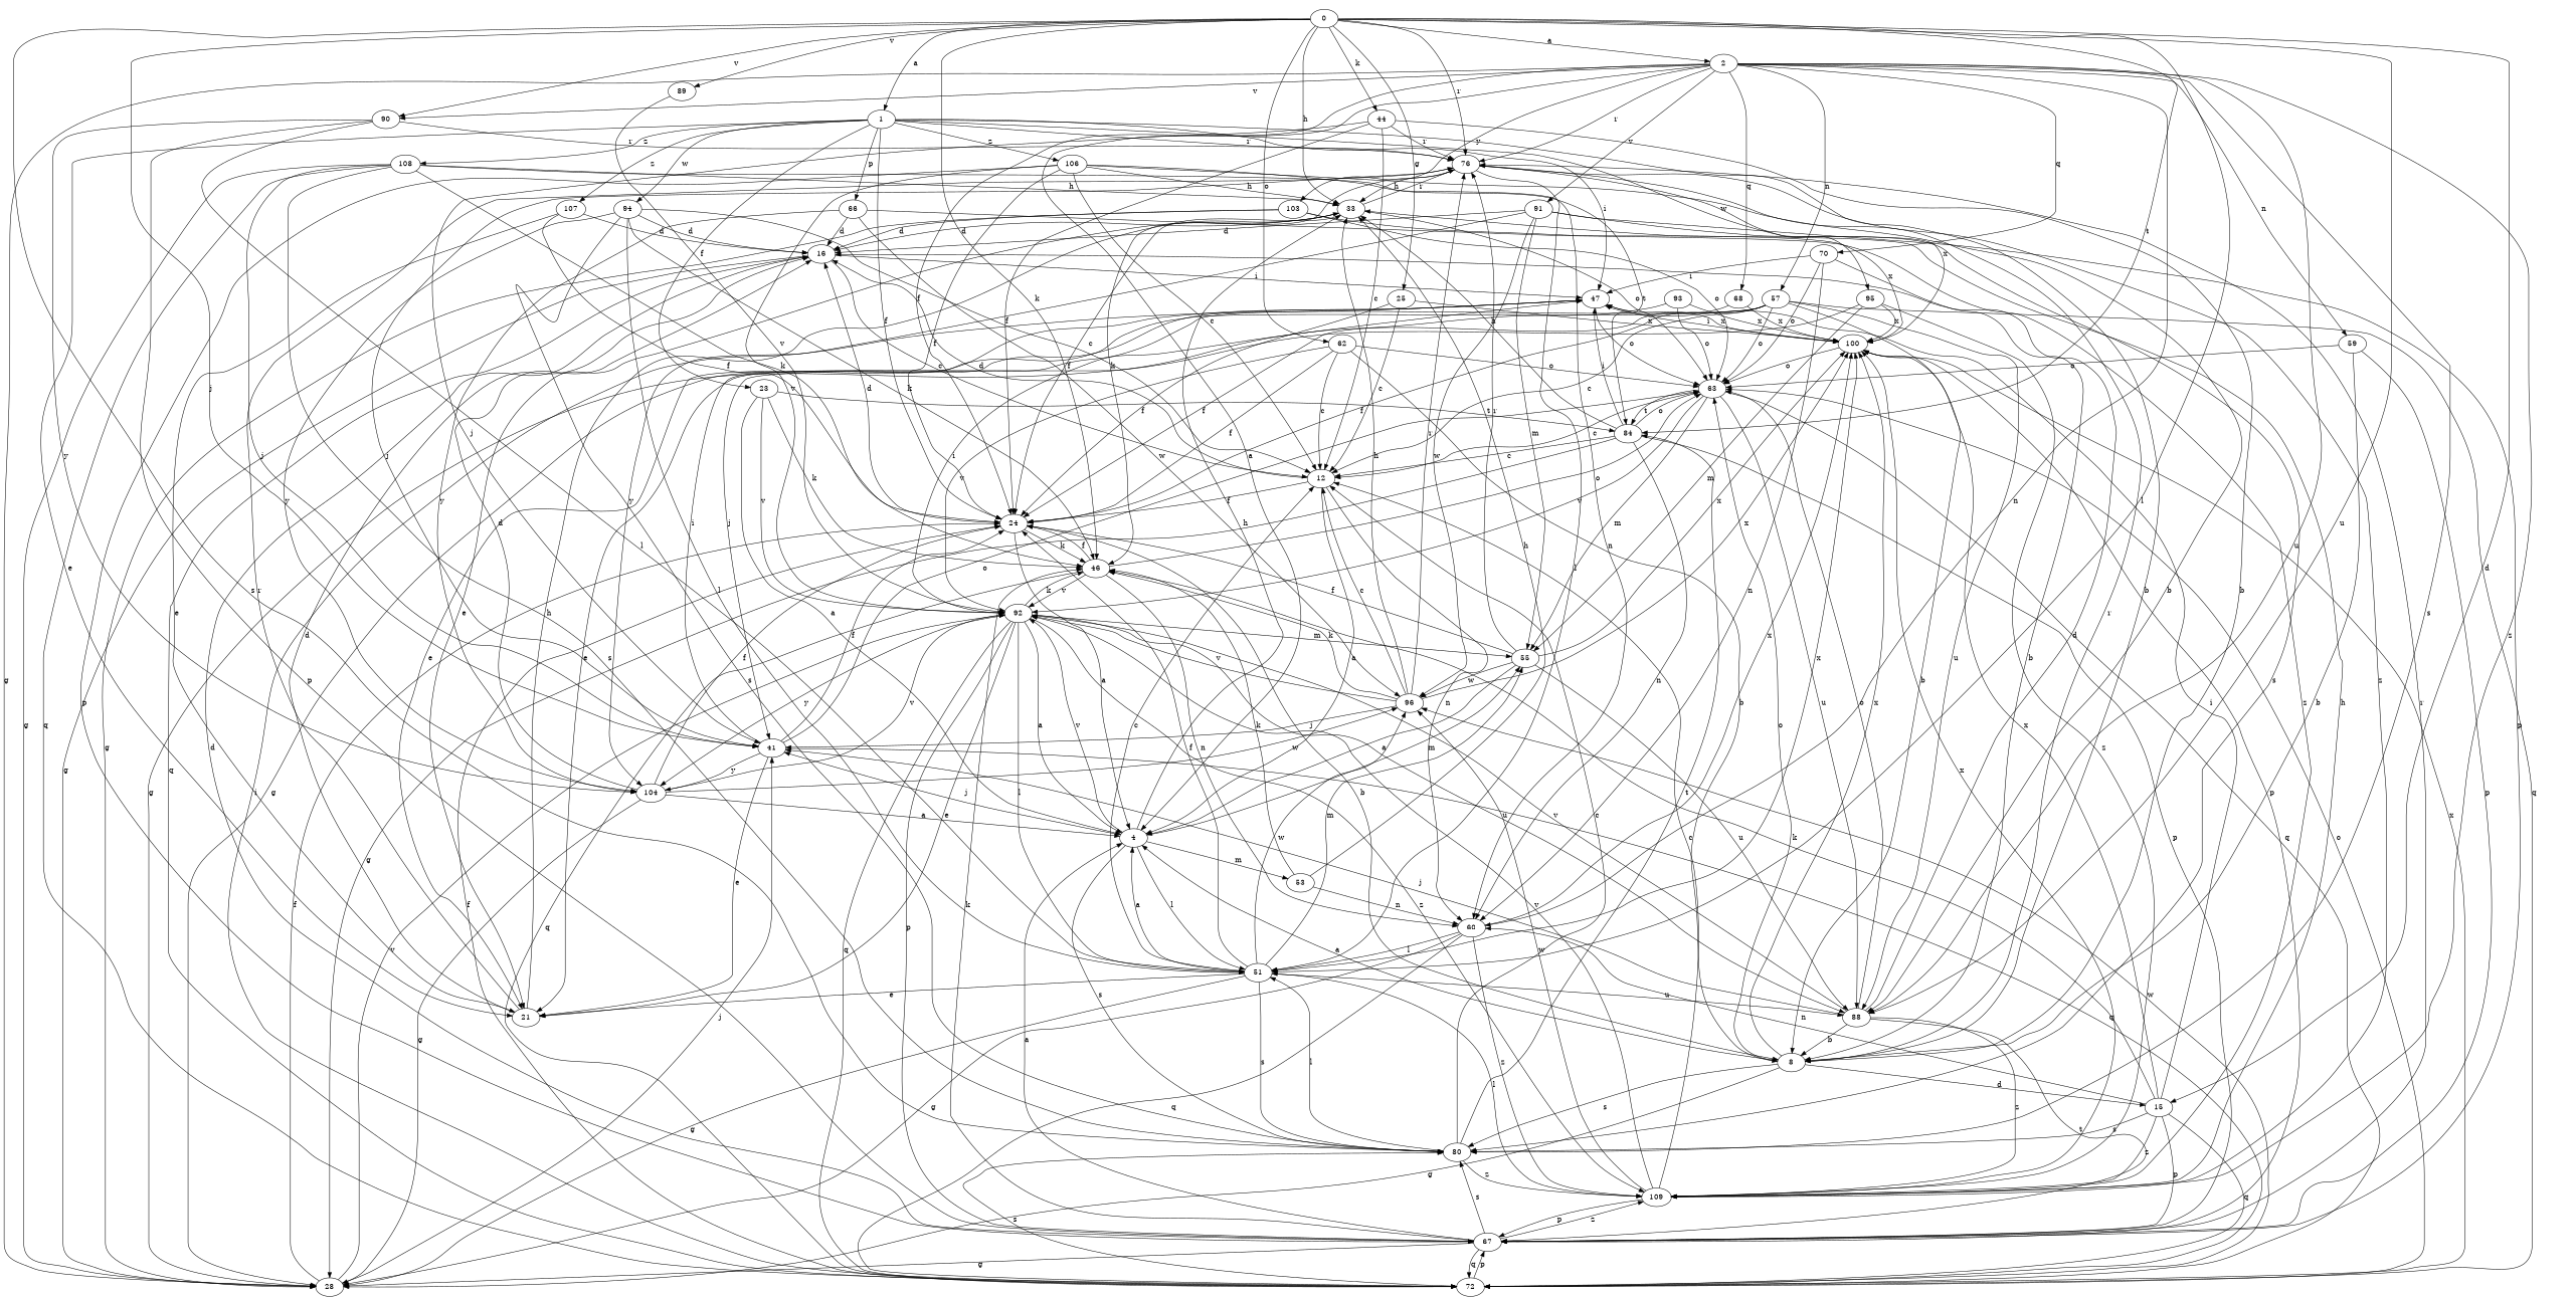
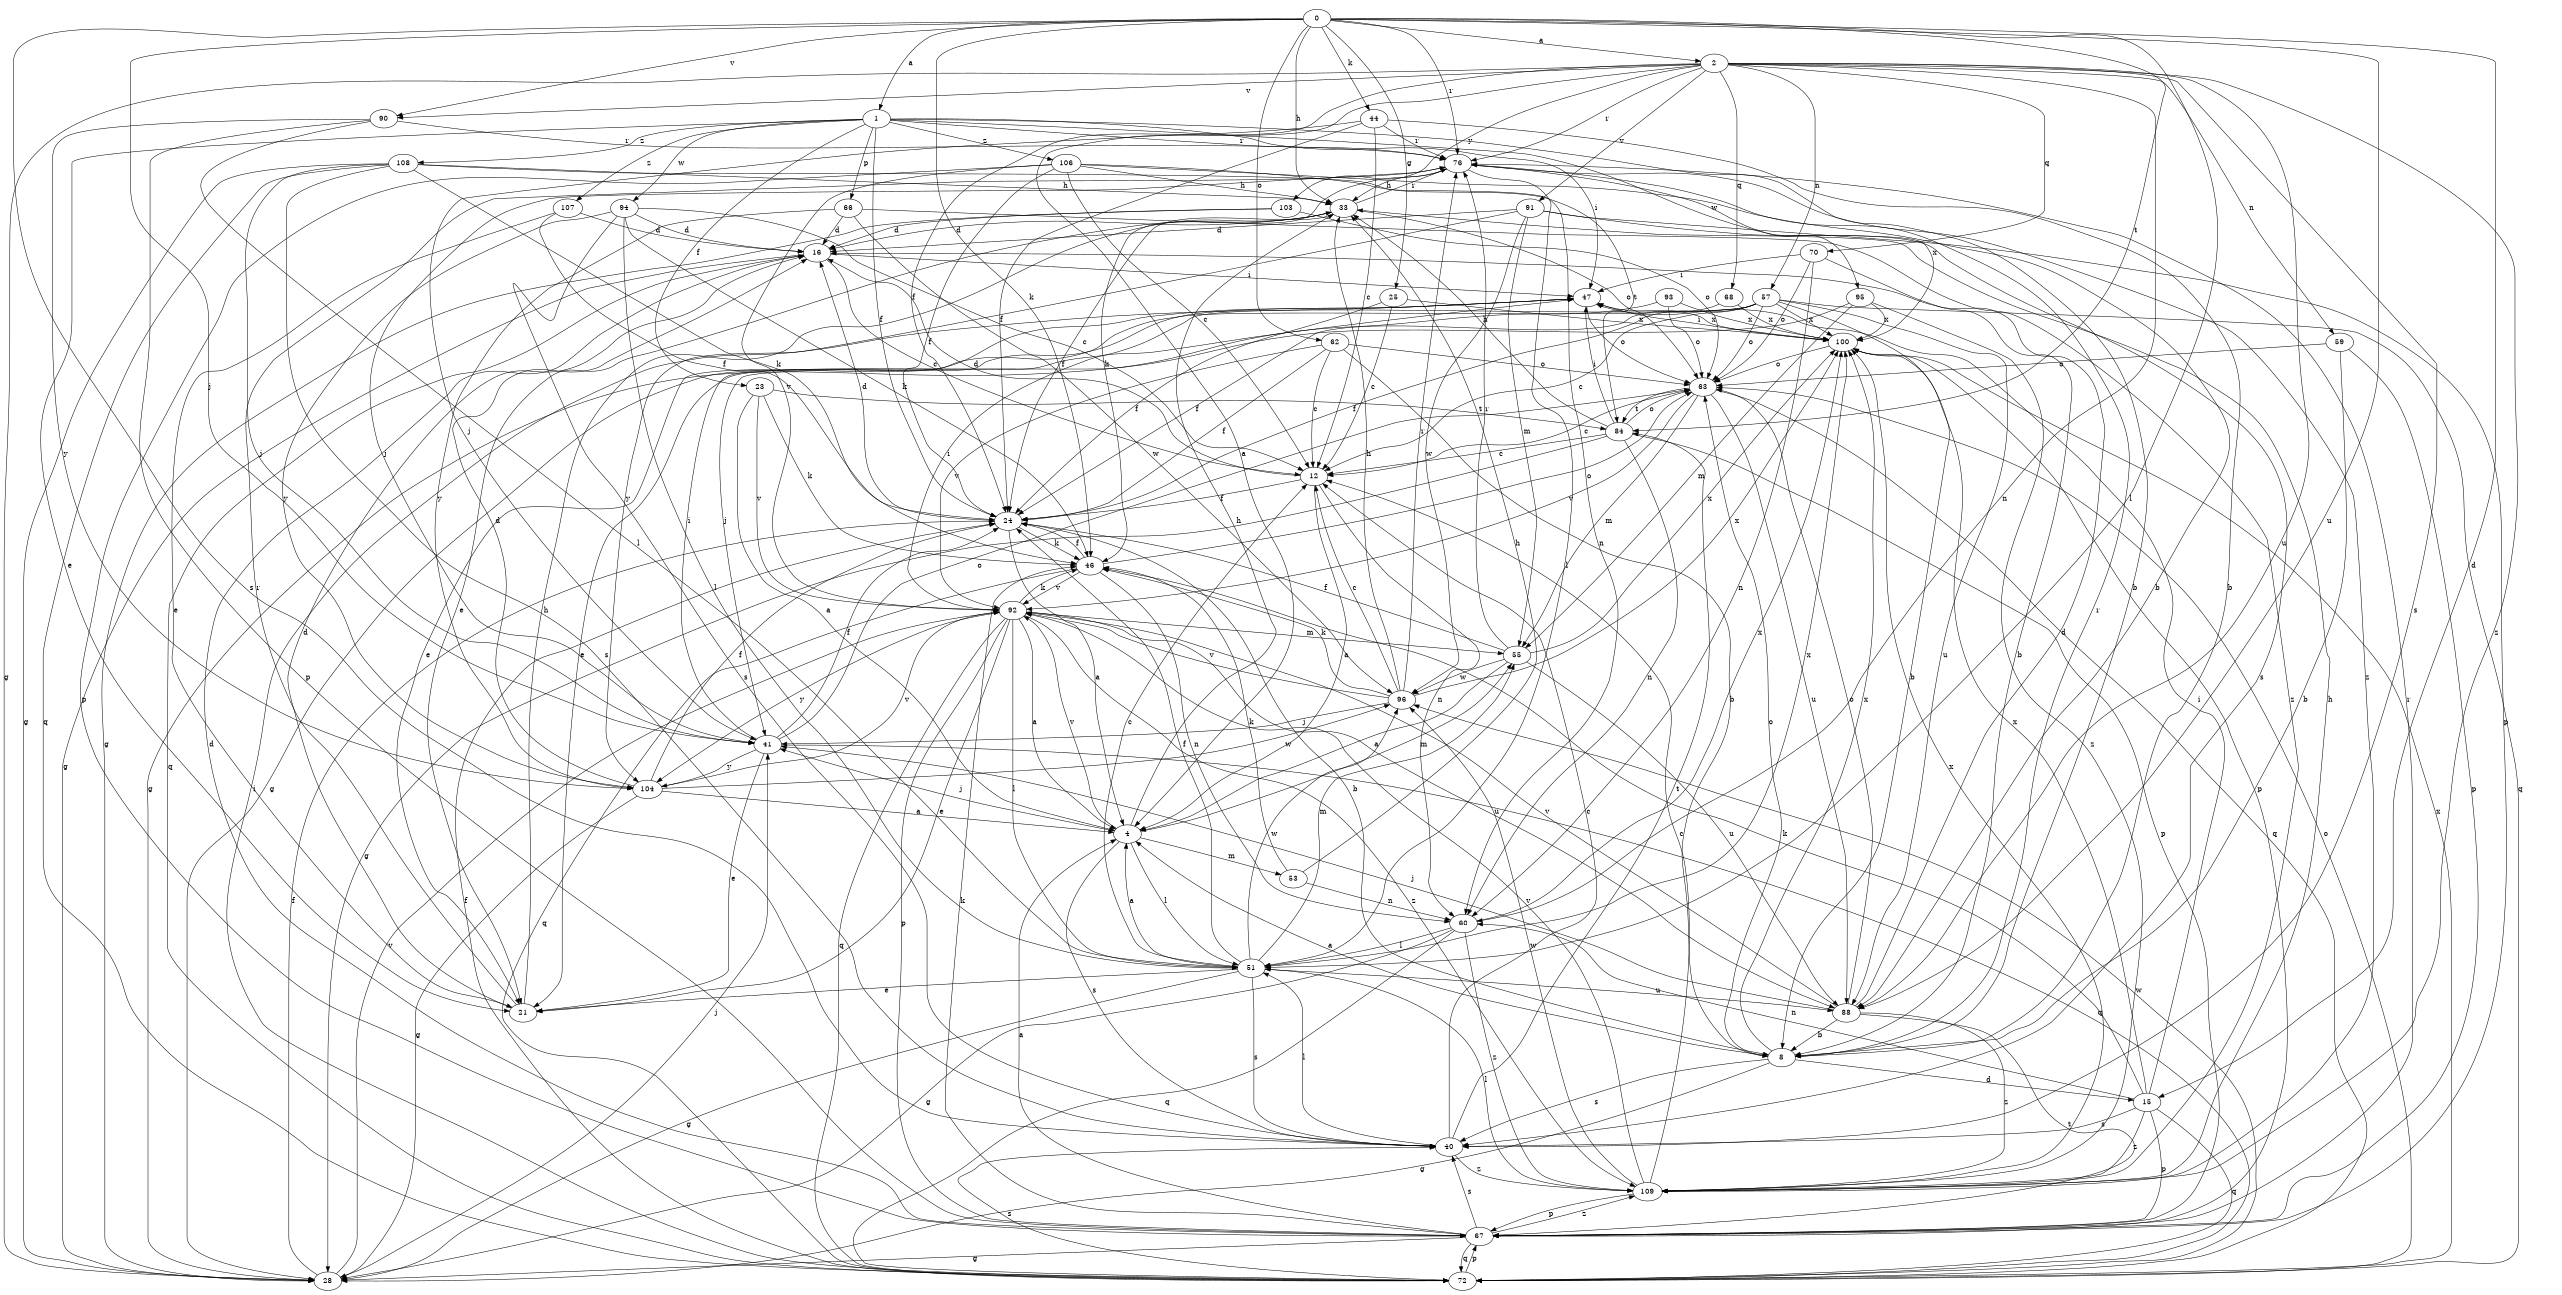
  strict digraph {
    0
    1
    2
    15
    25
    33
    41
    44
    46
    51
    62
    76
-   80
+   80 [label=40]
    84
    88
-   89
    90
    8
    21
    23
    24
    n22 [label=47]
    66
    94
    95
    106
    107
    108
    4
    28
    57
    59
    60
    68
    70
    91
    103
    109
    100
    67
    72
    12
    63
    16
    104
    92
    55
    96
    93
    53
    0 -> 1 [label=a]
    0 -> 2 [label=a]
    0 -> 15 [label=d]
    0 -> 25 [label=g]
    0 -> 33 [label=h]
    0 -> 41 [label=j]
    0 -> 44 [label=k]
    0 -> 46 [label=k]
    0 -> 51 [label=l]
    0 -> 62 [label=o]
    0 -> 76 [label=r]
    0 -> 80 [label=s]
    0 -> 84 [label=t]
    0 -> 88 [label=u]
-   0 -> 89 [label=v]
    0 -> 90 [label=v]
    1 -> 76 [label=r]
    1 -> 8 [label=b]
    1 -> 21 [label=e]
    1 -> 23 [label=f]
    1 -> 24 [label=f]
    1 -> n22 [label=i]
    1 -> 66 [label=p]
    1 -> 94 [label=w]
    1 -> 95 [label=w]
    1 -> 106 [label=z]
    1 -> 107 [label=z]
    1 -> 108 [label=z]
    2 -> 76 [label=r]
    2 -> 80 [label=s]
    2 -> 88 [label=u]
    2 -> 90 [label=v]
    2 -> 24 [label=f]
    2 -> 4 [label=a]
    2 -> 28 [label=g]
    2 -> 57 [label=n]
    2 -> 59 [label=n]
    2 -> 60 [label=n]
    2 -> 68 [label=q]
    2 -> 70 [label=q]
    2 -> 91 [label=v]
    2 -> 103 [label=y]
    2 -> 109 [label=z]
    15 -> 46 [label=k]
    15 -> 80 [label=s]
    15 -> n22 [label=i]
    15 -> 60 [label=n]
    15 -> 109 [label=z]
    15 -> 100 [label=x]
    15 -> 67 [label=p]
    15 -> 72 [label=q]
    25 -> 24 [label=f]
    25 -> 100 [label=x]
    25 -> 12 [label=c]
    33 -> 76 [label=r]
    33 -> 21 [label=e]
    33 -> 24 [label=f]
    33 -> 63 [label=o]
    33 -> 16 [label=d]
    41 -> 21 [label=e]
    41 -> 24 [label=f]
    41 -> n22 [label=i]
    41 -> 72 [label=q]
    41 -> 63 [label=o]
    41 -> 104 [label=y]
    44 -> 41 [label=j]
    44 -> 76 [label=r]
    44 -> 8 [label=b]
    44 -> 24 [label=f]
    44 -> 12 [label=c]
    46 -> 24 [label=f]
    46 -> 60 [label=n]
    46 -> 72 [label=q]
    46 -> 63 [label=o]
    46 -> 92 [label=v]
    51 -> 80 [label=s]
    51 -> 88 [label=u]
    51 -> 21 [label=e]
    51 -> 24 [label=f]
    51 -> 4 [label=a]
    51 -> 28 [label=g]
    51 -> 100 [label=x]
    51 -> 12 [label=c]
    51 -> 55 [label=m]
    51 -> 96 [label=w]
    62 -> 8 [label=b]
    62 -> 24 [label=f]
    62 -> 12 [label=c]
    62 -> 63 [label=o]
    62 -> 92 [label=v]
    76 -> 33 [label=h]
    76 -> 41 [label=j]
    76 -> 46 [label=k]
    76 -> 51 [label=l]
    76 -> 109 [label=z]
    76 -> 100 [label=x]
    80 -> 51 [label=l]
    80 -> 84 [label=t]
    80 -> 109 [label=z]
    80 -> 12 [label=c]
    84 -> 33 [label=h]
    84 -> n22 [label=i]
    84 -> 28 [label=g]
    84 -> 60 [label=n]
    84 -> 67 [label=p]
    84 -> 12 [label=c]
    84 -> 63 [label=o]
    88 -> 41 [label=j]
    88 -> 8 [label=b]
    88 -> 109 [label=z]
    88 -> 67 [label=t]
    88 -> 63 [label=o]
    88 -> 16 [label=d]
    88 -> 92 [label=v]
-   89 -> 92 [label=v]
    90 -> 51 [label=l]
    90 -> 76 [label=r]
    90 -> 67 [label=p]
    90 -> 104 [label=y]
    8 -> 15 [label=d]
    8 -> 76 [label=r]
    8 -> 80 [label=s]
    8 -> 4 [label=a]
    8 -> 28 [label=g]
    8 -> 100 [label=x]
    8 -> 63 [label=o]
    21 -> 33 [label=h]
    21 -> 76 [label=r]
    21 -> 16 [label=d]
    23 -> 46 [label=k]
    23 -> 84 [label=t]
    23 -> 4 [label=a]
    23 -> 92 [label=v]
    24 -> 46 [label=k]
    24 -> 8 [label=b]
    24 -> 4 [label=a]
    24 -> 16 [label=d]
    n22 -> 21 [label=e]
    n22 -> 100 [label=x]
    n22 -> 63 [label=o]
    66 -> 109 [label=z]
    66 -> 16 [label=d]
    66 -> 104 [label=y]
    66 -> 96 [label=w]
    94 -> 46 [label=k]
    94 -> 51 [label=l]
    94 -> 80 [label=s]
    94 -> 12 [label=c]
    94 -> 16 [label=d]
    94 -> 104 [label=y]
    95 -> 28 [label=g]
    95 -> 109 [label=z]
    95 -> 100 [label=x]
    95 -> 55 [label=m]
    106 -> 33 [label=h]
    106 -> 88 [label=b]
    106 -> 24 [label=f]
    106 -> 60 [label=n]
    106 -> 67 [label=p]
    106 -> 12 [label=c]
    106 -> 92 [label=v]
    107 -> 21 [label=e]
    107 -> 24 [label=f]
    107 -> 16 [label=d]
    108 -> 33 [label=h]
    108 -> 41 [label=j]
    108 -> 46 [label=k]
    108 -> 80 [label=s]
    108 -> 84 [label=t]
    108 -> 28 [label=g]
    108 -> 72 [label=q]
    4 -> 33 [label=h]
    4 -> 41 [label=j]
    4 -> 51 [label=l]
    4 -> 80 [label=s]
    4 -> 92 [label=v]
    4 -> 55 [label=m]
    4 -> 53 [label=m]
    28 -> 41 [label=j]
    28 -> 24 [label=f]
    28 -> 92 [label=v]
    57 -> 88 [label=u]
    57 -> 8 [label=b]
    57 -> 21 [label=e]
    57 -> 24 [label=f]
    57 -> 28 [label=g]
    57 -> 72 [label=q]
    57 -> 12 [label=c]
    57 -> 63 [label=o]
    59 -> 8 [label=b]
    59 -> 67 [label=p]
    59 -> 63 [label=o]
    60 -> 51 [label=l]
    60 -> 28 [label=g]
    60 -> 109 [label=z]
    60 -> 100 [label=x]
    60 -> 72 [label=q]
    68 -> 24 [label=f]
    68 -> 100 [label=x]
    70 -> 8 [label=b]
    70 -> n22 [label=i]
    70 -> 60 [label=n]
    70 -> 63 [label=o]
    91 -> 80 [label=s]
    91 -> 67 [label=p]
    91 -> 16 [label=d]
    91 -> 104 [label=y]
    91 -> 55 [label=m]
    91 -> 96 [label=w]
    103 -> 28 [label=g]
-   103 -> 100 [label=x]
+   57 -> 100 [label=x]
    103 -> 63 [label=o]
    103 -> 16 [label=d]
    109 -> 33 [label=h]
    109 -> 51 [label=l]
    109 -> 100 [label=x]
    109 -> 67 [label=p]
    109 -> 12 [label=c]
    109 -> 92 [label=v]
    109 -> 96 [label=w]
    100 -> n22 [label=i]
    100 -> 67 [label=p]
    100 -> 63 [label=o]
    67 -> 46 [label=k]
    67 -> 76 [label=r]
    67 -> 80 [label=s]
    67 -> 4 [label=a]
    67 -> 28 [label=g]
    67 -> 109 [label=z]
    67 -> 72 [label=q]
    67 -> 16 [label=d]
    72 -> 80 [label=s]
    72 -> 24 [label=f]
    72 -> n22 [label=i]
    72 -> 100 [label=x]
    72 -> 67 [label=p]
    72 -> 63 [label=o]
    72 -> 96 [label=w]
    12 -> 24 [label=f]
    12 -> 4 [label=a]
    12 -> 60 [label=n]
    12 -> 16 [label=d]
    63 -> 84 [label=t]
    63 -> 88 [label=u]
    63 -> 72 [label=q]
    63 -> 12 [label=c]
    63 -> 92 [label=v]
    63 -> 55 [label=m]
    16 -> n22 [label=i]
    16 -> 28 [label=g]
    16 -> 72 [label=q]
    16 -> 12 [label=c]
    104 -> 24 [label=f]
    104 -> 4 [label=a]
    104 -> 28 [label=g]
    104 -> 16 [label=d]
    104 -> 92 [label=v]
    104 -> 96 [label=w]
    92 -> 46 [label=k]
    92 -> 51 [label=l]
    92 -> 88 [label=u]
    92 -> 21 [label=e]
    92 -> n22 [label=i]
    92 -> 4 [label=a]
    92 -> 109 [label=z]
    92 -> 67 [label=p]
    92 -> 72 [label=q]
    92 -> 104 [label=y]
    92 -> 55 [label=m]
    55 -> 76 [label=r]
    55 -> 88 [label=u]
    55 -> 24 [label=f]
    55 -> 4 [label=a]
    55 -> 100 [label=x]
    55 -> 96 [label=w]
    96 -> 33 [label=h]
    96 -> 41 [label=j]
    96 -> 46 [label=k]
    96 -> 76 [label=r]
    96 -> 100 [label=x]
    96 -> 12 [label=c]
    96 -> 92 [label=v]
    93 -> 41 [label=j]
    93 -> 100 [label=x]
    93 -> 63 [label=o]
    53 -> 33 [label=h]
    53 -> 46 [label=k]
    53 -> 60 [label=n]
  }
